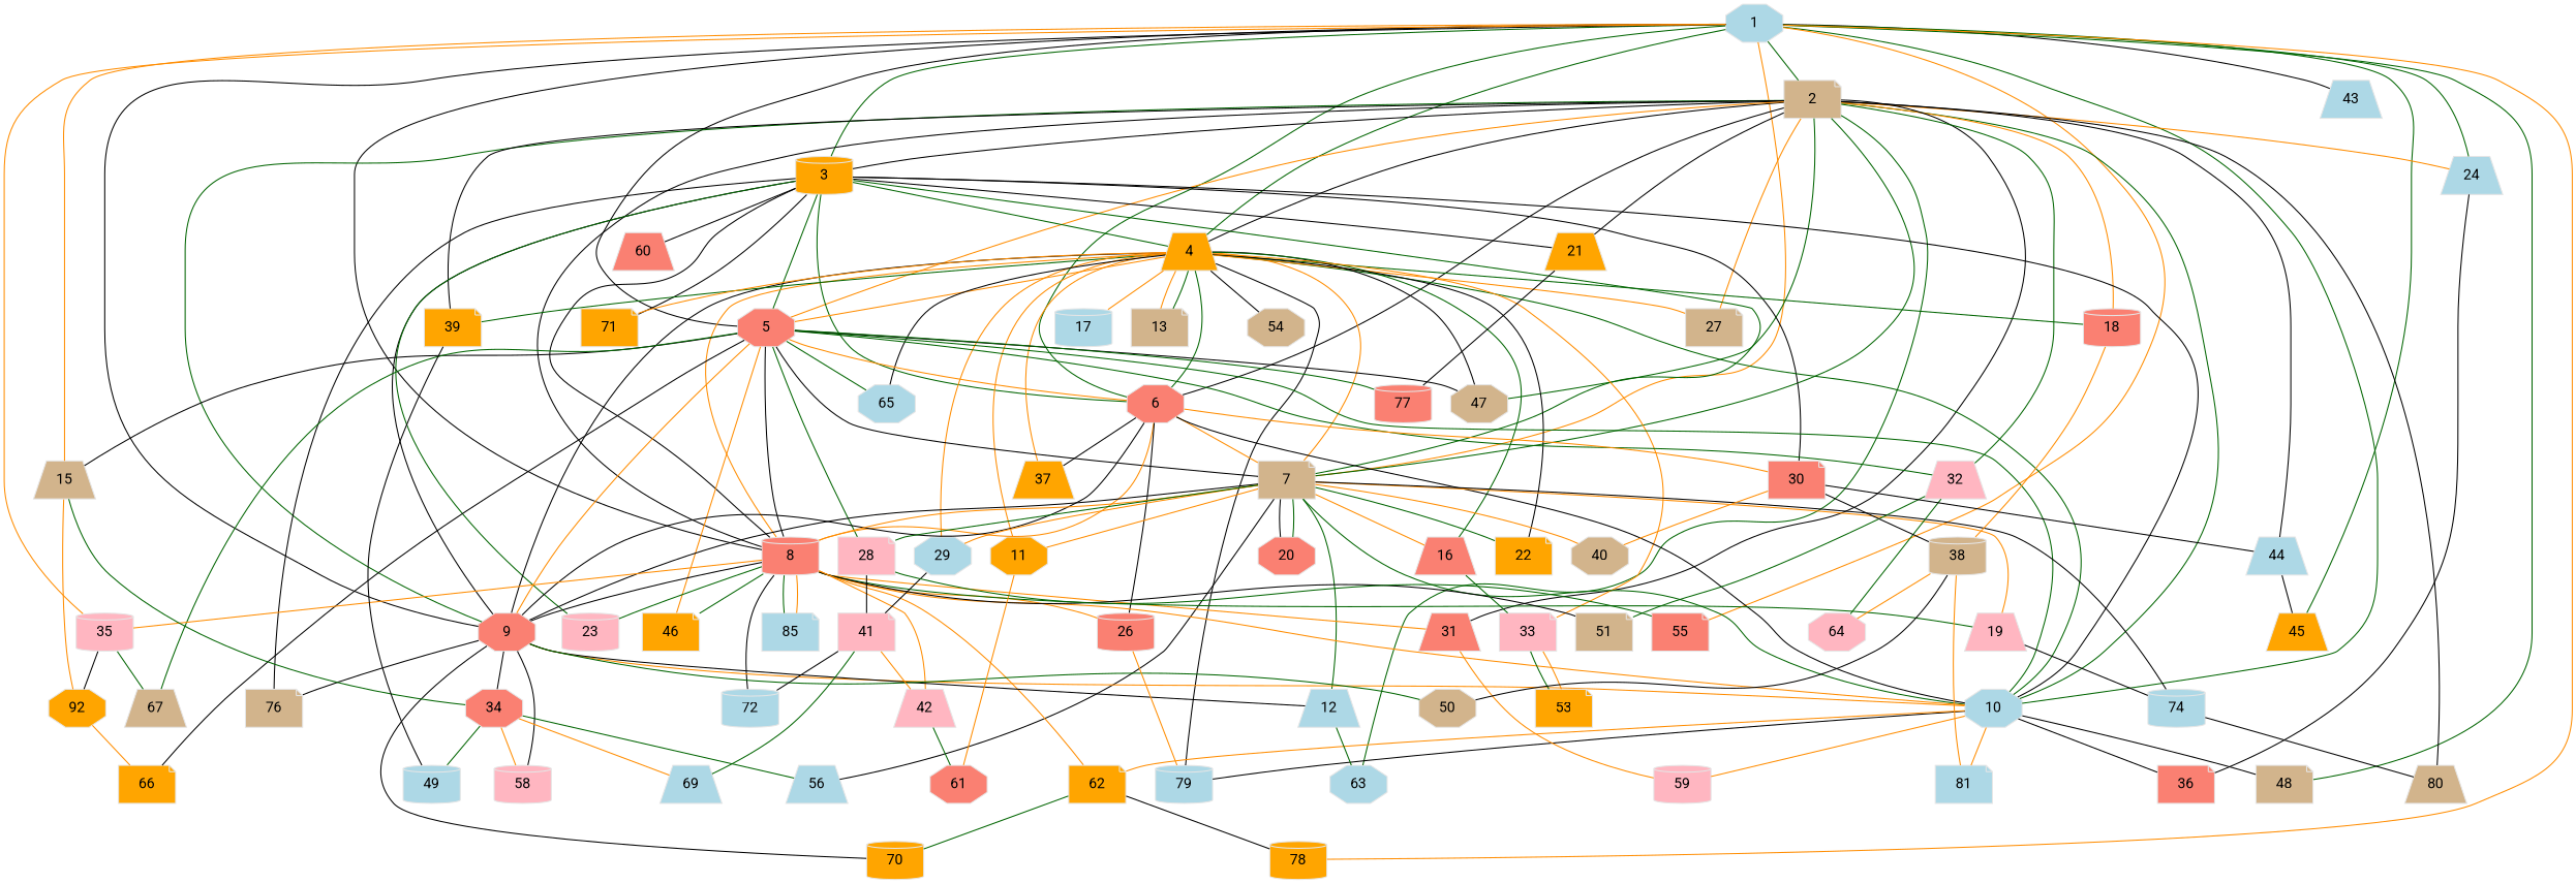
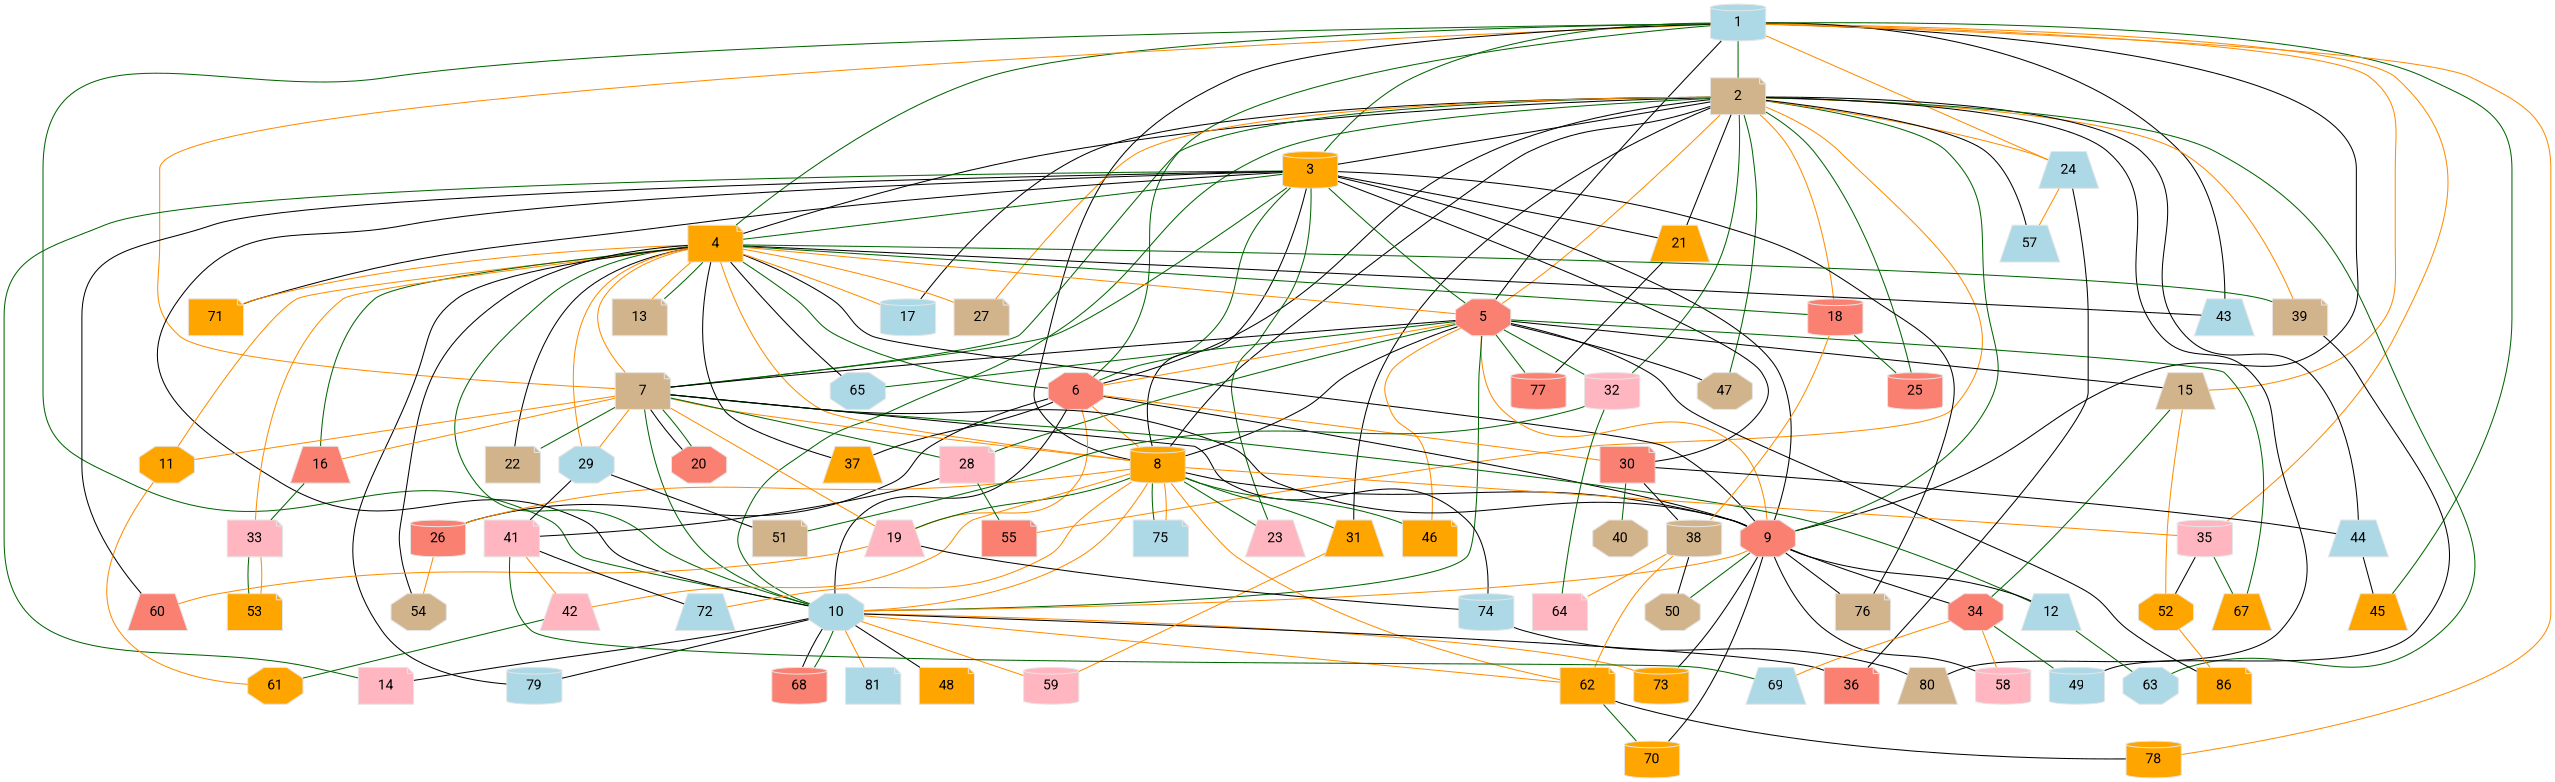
  graph {
    fontname=Roboto
    node [color=gray90 fillcolor=lightblue fontname=Roboto shape=note style=filled]
    edge [color=black fontname=Roboto]
-   1 [shape=octagon]
+   1 [shape=cylinder]
    2 [fillcolor=tan]
    3 [fillcolor=orange shape=cylinder]
-   4 [fillcolor=orange shape=trapezium]
+   4 [fillcolor=orange]
    5 [fillcolor=salmon shape=octagon]
    6 [fillcolor=salmon shape=octagon]
    7 [fillcolor=tan]
-   8 [fillcolor=salmon shape=cylinder]
+   8 [fillcolor=orange shape=cylinder]
    9 [fillcolor=salmon shape=octagon]
    10 [shape=octagon]
    15 [fillcolor=tan shape=trapezium]
    24 [shape=trapezium]
    35 [fillcolor=lightpink shape=cylinder]
    43 [shape=trapezium]
    45 [fillcolor=orange shape=trapezium]
-   48 [fillcolor=tan]
+   48 [fillcolor=orange]
    55 [fillcolor=salmon]
    78 [fillcolor=orange shape=cylinder]
    17 [shape=cylinder]
    18 [fillcolor=salmon shape=cylinder]
    21 [fillcolor=orange shape=trapezium]
+   25 [fillcolor=salmon shape=cylinder]
    27 [fillcolor=tan]
-   31 [fillcolor=salmon shape=trapezium]
-   32 [fillcolor=lightpink shape=trapezium]
-   39 [fillcolor=orange]
+   31 [fillcolor=orange shape=trapezium]
+   32 [fillcolor=lightpink shape=cylinder]
+   39 [fillcolor=tan]
    44 [shape=trapezium]
    47 [fillcolor=tan shape=octagon]
+   57 [shape=trapezium]
    63 [shape=octagon]
    80 [fillcolor=tan shape=trapezium]
-   23 [fillcolor=lightpink shape=cylinder]
+   14 [fillcolor=lightpink]
+   23 [fillcolor=lightpink shape=trapezium]
    30 [fillcolor=salmon]
    60 [fillcolor=salmon shape=trapezium]
    71 [fillcolor=orange]
    76 [fillcolor=tan]
    11 [fillcolor=orange shape=octagon]
    13 [fillcolor=tan]
    16 [fillcolor=salmon shape=trapezium]
-   22 [fillcolor=orange]
+   22 [fillcolor=tan]
    29 [shape=octagon]
    33 [fillcolor=lightpink]
    37 [fillcolor=orange shape=trapezium]
    54 [fillcolor=tan shape=octagon]
    65 [shape=octagon]
    79 [shape=cylinder]
    28 [fillcolor=lightpink]
    46 [fillcolor=orange]
-   66 [fillcolor=orange]
-   67 [fillcolor=tan shape=trapezium]
+   66 [fillcolor=orange label=86]
+   67 [fillcolor=orange shape=trapezium]
    77 [fillcolor=salmon shape=cylinder]
    26 [fillcolor=salmon shape=cylinder]
    12 [shape=trapezium]
    19 [fillcolor=lightpink shape=trapezium]
    20 [fillcolor=salmon shape=octagon]
    40 [fillcolor=tan shape=octagon]
-   56 [shape=trapezium]
    74 [shape=cylinder]
    42 [fillcolor=lightpink shape=trapezium]
    51 [fillcolor=tan]
    62 [fillcolor=orange]
-   72 [shape=cylinder]
-   75 [label=85]
+   72 [shape=trapezium]
+   75
    34 [fillcolor=salmon shape=octagon]
    50 [fillcolor=tan shape=octagon]
    58 [fillcolor=lightpink shape=cylinder]
    70 [fillcolor=orange shape=cylinder]
+   73 [fillcolor=orange shape=cylinder]
    36 [fillcolor=salmon]
    59 [fillcolor=lightpink shape=cylinder]
+   68 [fillcolor=salmon shape=cylinder]
    81
-   52 [fillcolor=orange shape=octagon label=92]
+   52 [fillcolor=orange shape=octagon]
    38 [fillcolor=tan shape=cylinder]
-   64 [fillcolor=lightpink shape=octagon]
+   64 [fillcolor=lightpink]
    49 [shape=cylinder]
-   61 [fillcolor=salmon shape=octagon]
+   61 [fillcolor=orange shape=octagon]
    41 [fillcolor=lightpink]
    53 [fillcolor=orange]
    69 [shape=trapezium]
    1 -- 2 [color=darkgreen]
    1 -- 3 [color=darkgreen]
    1 -- 4 [color=darkgreen]
    1 -- 5
    1 -- 6 [color=darkgreen]
    1 -- 7 [color=darkorange]
    1 -- 8
    1 -- 9
    1 -- 10 [color=darkgreen]
    1 -- 15 [color=darkorange]
-   1 -- 24 [color=darkgreen]
+   1 -- 24 [color=darkorange]
    1 -- 35 [color=darkorange]
    1 -- 43
    1 -- 45 [color=darkgreen]
-   1 -- 48 [color=darkgreen]
-   1 -- 55 [color=darkorange]
+   2 -- 55 [color=darkorange]
    1 -- 78 [color=darkorange]
    2 -- 3
    2 -- 4
    2 -- 5 [color=darkorange]
    2 -- 6
    2 -- 7 [color=darkgreen]
    2 -- 8
    2 -- 9 [color=darkgreen]
    2 -- 10 [color=darkgreen]
    2 -- 24 [color=darkorange]
+   2 -- 17
    2 -- 18 [color=darkorange]
    2 -- 21
+   2 -- 25 [color=darkgreen]
    2 -- 27 [color=darkorange]
    2 -- 31
    2 -- 32 [color=darkgreen]
-   2 -- 39
+   2 -- 39 [color=darkorange]
    2 -- 44
    2 -- 47 [color=darkgreen]
+   2 -- 57
    2 -- 63 [color=darkgreen]
    2 -- 80
    3 -- 4 [color=darkgreen]
    3 -- 5 [color=darkgreen]
    3 -- 6 [color=darkgreen]
    3 -- 7 [color=darkgreen]
    3 -- 8
    3 -- 9
    3 -- 10
    3 -- 21
+   3 -- 14 [color=darkgreen]
    3 -- 23 [color=darkgreen]
    3 -- 30
    3 -- 60
    3 -- 71
    3 -- 76
    4 -- 5 [color=darkorange]
    4 -- 6 [color=darkgreen]
    4 -- 7 [color=darkorange]
    4 -- 8 [color=darkorange]
    4 -- 9
    4 -- 10 [color=darkgreen]
-   4 -- 47
+   4 -- 43
    4 -- 17 [color=darkorange]
    4 -- 18 [color=darkgreen]
    4 -- 27 [color=darkorange]
    4 -- 39 [color=darkgreen]
    4 -- 71 [color=darkorange]
    4 -- 11 [color=darkorange]
    4 -- 13 [color=darkorange]
    4 -- 13 [color=darkgreen]
    4 -- 16 [color=darkgreen]
    4 -- 22
    4 -- 29 [color=darkorange]
    4 -- 33 [color=darkorange]
-   4 -- 37 [color=darkorange]
+   4 -- 37
    4 -- 54
    4 -- 65
    4 -- 79
    5 -- 6 [color=darkorange]
    5 -- 7
    5 -- 8
    5 -- 9 [color=darkorange]
    5 -- 10 [color=darkgreen]
    5 -- 15
    5 -- 32 [color=darkgreen]
    5 -- 47
    5 -- 65 [color=darkgreen]
    5 -- 28 [color=darkgreen]
    5 -- 46 [color=darkorange]
    5 -- 66
    5 -- 67 [color=darkgreen]
    5 -- 77 [color=darkgreen]
-   6 -- 7 [color=darkorange]
+   6 -- 19 [color=darkorange]
    6 -- 8 [color=darkorange]
    6 -- 9
    6 -- 10
    6 -- 30 [color=darkorange]
    6 -- 37
    6 -- 26
    7 -- 8 [color=darkorange]
    7 -- 9
    7 -- 10 [color=darkgreen]
    7 -- 11 [color=darkorange]
    7 -- 16 [color=darkorange]
    7 -- 22 [color=darkgreen]
    7 -- 29 [color=darkorange]
    7 -- 28 [color=darkgreen]
    7 -- 12 [color=darkgreen]
    7 -- 19 [color=darkorange]
    7 -- 20
    7 -- 20 [color=darkgreen]
-   7 -- 40 [color=darkorange]
-   7 -- 56
    7 -- 74
    8 -- 9
    8 -- 10 [color=darkorange]
    8 -- 35 [color=darkorange]
-   8 -- 31 [color=darkorange]
+   8 -- 31 [color=darkgreen]
    8 -- 23 [color=darkgreen]
    8 -- 46 [color=darkgreen]
    8 -- 26 [color=darkorange]
    8 -- 19 [color=darkgreen]
    8 -- 42 [color=darkorange]
-   8 -- 51
+   29 -- 51
    8 -- 62 [color=darkorange]
-   8 -- 72
+   8 -- 72 [color=darkorange]
    8 -- 75 [color=darkgreen]
    8 -- 75 [color=darkorange]
    9 -- 10 [color=darkorange]
    9 -- 76
    9 -- 12
    9 -- 34
    9 -- 50 [color=darkgreen]
    9 -- 58
    9 -- 70
+   9 -- 73
    10 -- 48
+   10 -- 14
    10 -- 79
    10 -- 62 [color=darkorange]
+   10 -- 73 [color=darkorange]
    10 -- 36
    10 -- 59 [color=darkorange]
+   10 -- 68
+   10 -- 68 [color=darkgreen]
    10 -- 81 [color=darkorange]
    15 -- 34 [color=darkgreen]
    15 -- 52 [color=darkorange]
+   24 -- 57 [color=darkorange]
    24 -- 36
    35 -- 67 [color=darkgreen]
    35 -- 52
+   18 -- 25 [color=darkgreen]
    18 -- 38 [color=darkorange]
    21 -- 77
    31 -- 59 [color=darkorange]
    32 -- 51 [color=darkgreen]
    32 -- 64 [color=darkgreen]
    39 -- 49
    44 -- 45
    30 -- 44
-   30 -- 40 [color=darkorange]
+   30 -- 40 [color=darkgreen]
    30 -- 38
    11 -- 61 [color=darkorange]
    16 -- 33 [color=darkgreen]
    29 -- 41
    33 -- 53 [color=darkgreen]
    33 -- 53 [color=darkorange]
    28 -- 55 [color=darkgreen]
    28 -- 41
-   26 -- 79 [color=darkorange]
+   26 -- 54 [color=darkorange]
    12 -- 63 [color=darkgreen]
+   19 -- 60 [color=darkorange]
    19 -- 74
    74 -- 80
    42 -- 61 [color=darkgreen]
    62 -- 78
    62 -- 70 [color=darkgreen]
-   34 -- 56 [color=darkgreen]
    34 -- 58 [color=darkorange]
    34 -- 49 [color=darkgreen]
    34 -- 69 [color=darkorange]
    52 -- 66 [color=darkorange]
    38 -- 50
-   38 -- 81 [color=darkorange]
+   38 -- 62 [color=darkorange]
    38 -- 64 [color=darkorange]
    41 -- 42 [color=darkorange]
    41 -- 72
    41 -- 69 [color=darkgreen]
  }
